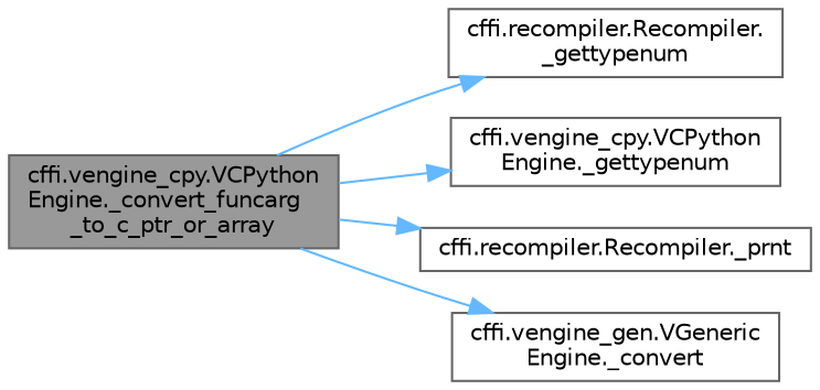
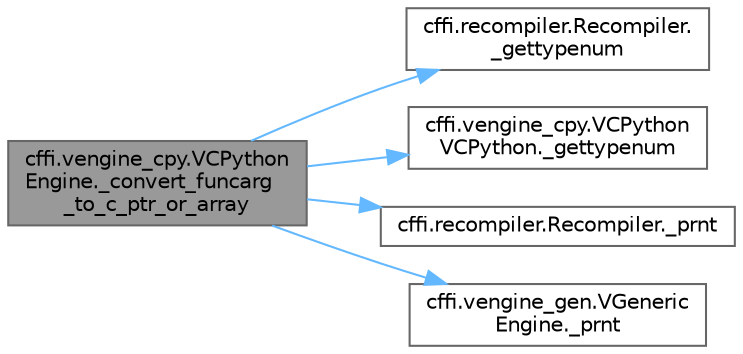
  digraph {
    rankdir=LR
    node [color=grey40 fillcolor=white fontname=Helvetica fontsize=10 shape=box style=filled]
    edge [color=steelblue1 fontname=Helvetica fontsize=10 labelfontname=Helvetica labelfontsize=10 style=solid]
    n1 [color=gray40 fillcolor=grey60 fontcolor=black height=0.2 label="cffi.vengine_cpy.VCPython\lEngine._convert_funcarg\l_to_c_ptr_or_array" width=0.4]
    n2 [height=0.2 label="cffi.recompiler.Recompiler.\l_gettypenum" width=0.4]
-   n3 [height=0.2 label="cffi.vengine_cpy.VCPython\lEngine._gettypenum" width=0.4]
+   n3 [height=0.2 label="cffi.vengine_cpy.VCPython\lVCPython._gettypenum" width=0.4]
    n4 [height=0.2 label="cffi.recompiler.Recompiler._prnt" width=0.4]
-   n5 [height=0.2 label="cffi.vengine_gen.VGeneric\lEngine._convert" width=0.4]
+   n5 [height=0.2 label="cffi.vengine_gen.VGeneric\lEngine._prnt" width=0.4]
    n1 -> n2
    n1 -> n3
    n1 -> n4
    n1 -> n5
  }
